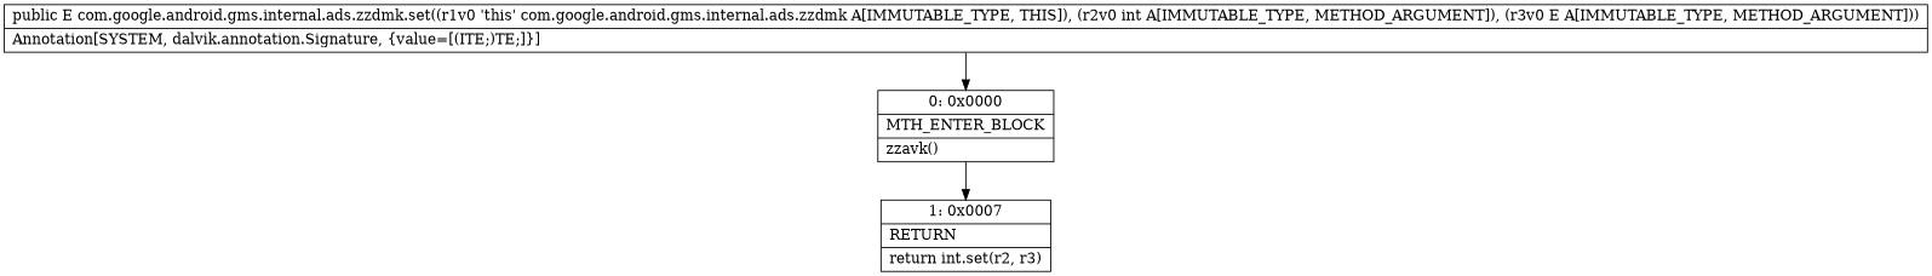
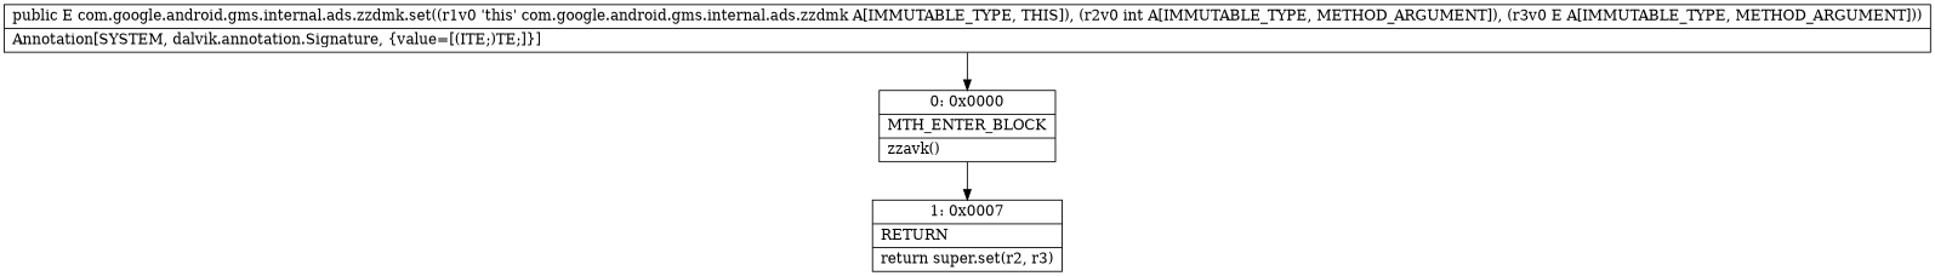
  digraph {
    node [shape=record]
    n1 [label="{0\:\ 0x0000|MTH_ENTER_BLOCK\l|zzavk()\l}"]
-   n2 [label="{1\:\ 0x0007|RETURN\l|return int.set(r2, r3)\l}"]
+   n2 [label="{1\:\ 0x0007|RETURN\l|return super.set(r2, r3)\l}"]
    n3 [label="{public E com.google.android.gms.internal.ads.zzdmk.set((r1v0 'this' com.google.android.gms.internal.ads.zzdmk A[IMMUTABLE_TYPE, THIS]), (r2v0 int A[IMMUTABLE_TYPE, METHOD_ARGUMENT]), (r3v0 E A[IMMUTABLE_TYPE, METHOD_ARGUMENT]))  | Annotation[SYSTEM, dalvik.annotation.Signature, \{value=[(ITE;)TE;]\}]\l}"]
    n1 -> n2
    n3 -> n1
  }
